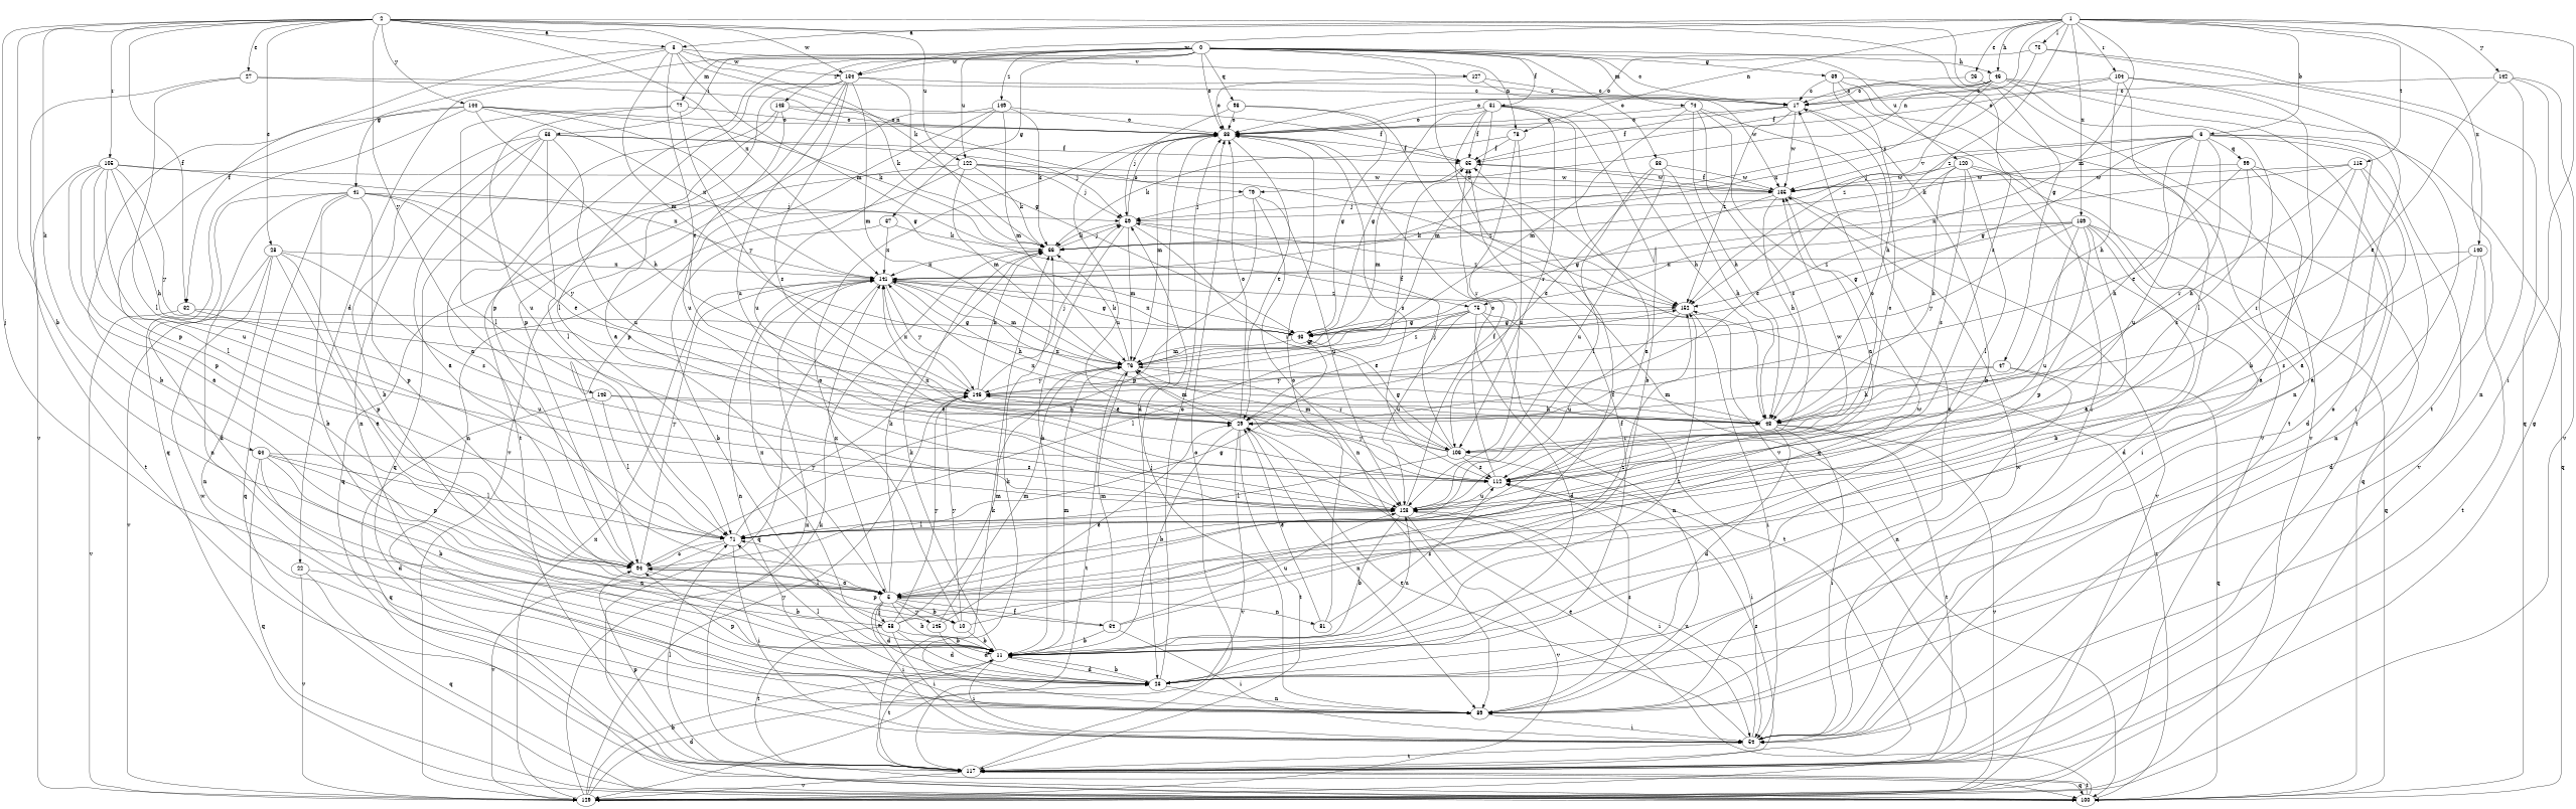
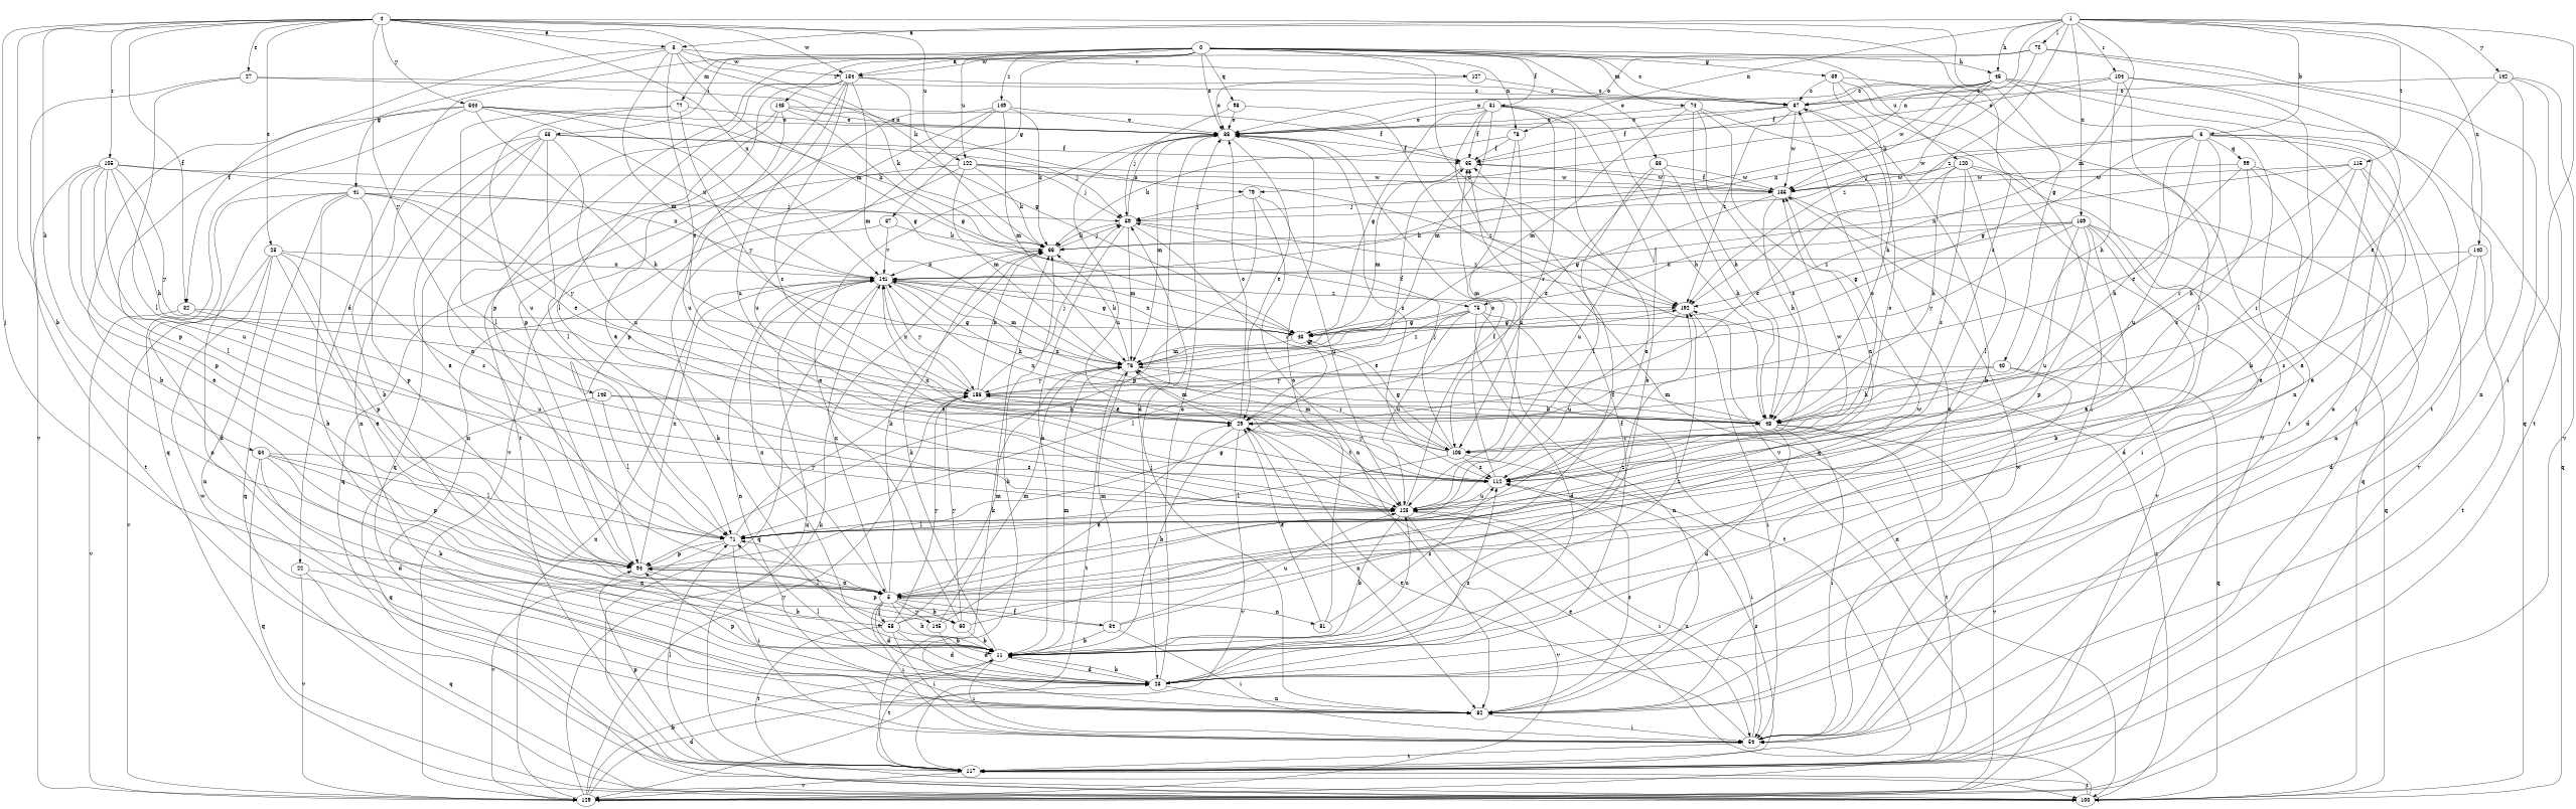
  strict digraph {
    0
-   17
+   17 [label=67]
    22
    31
    37
    39
    46
    53
    72
    74
    78
    83
    88
    94
    98
    120
    122
    134
    n19 [label=149]
    148
-   152
+   152 [label=192]
    11
    135
    35
    5
    100
    129
    76
    n29 [label=43]
    106
    48
    66
    141
    54
    117
-   82 [label=89]
+   82
    59
    123
    71
-   146
+   146 [label=186]
    112
    29
    23
    1
    3
    6
-   26
    70
    75
    79
    104
    115
    139
    140
    142
    32
    41
    n58 [label=127]
    99
-   2
-   10
+   2 [label=4]
+   10 [label=60]
    27
    28
-   40 [label=47]
+   40
    58
    64
    105
    143
-   144
+   144 [label=644]
    34
    81
    145
    0 -> 17 [label=c]
    0 -> 22 [label=d]
    0 -> 31 [label=f]
    0 -> 37 [label=g]
    0 -> 39 [label=g]
    0 -> 46 [label=h]
    0 -> 53 [label=i]
    0 -> 72 [label=m]
    0 -> 74 [label=m]
    0 -> 78 [label=n]
    0 -> 83 [label=o]
    0 -> 88 [label=o]
    0 -> 94 [label=p]
    0 -> 98 [label=q]
    0 -> 120 [label=u]
    0 -> 122 [label=u]
-   0 -> 134 [label=w]
+   0 -> 134 [label=a]
    0 -> n19 [label=z]
    0 -> 148 [label=z]
    0 -> 152 [label=z]
    17 -> 88 [label=o]
    17 -> 152 [label=z]
    17 -> 11 [label=b]
    17 -> 135 [label=w]
    17 -> 35 [label=f]
    22 -> 5 [label=a]
    22 -> 100 [label=q]
    22 -> 129 [label=v]
    31 -> 88 [label=o]
    31 -> 11 [label=b]
    31 -> 35 [label=f]
    31 -> 5 [label=a]
    31 -> 129 [label=v]
    31 -> 76 [label=m]
    31 -> n29 [label=g]
    31 -> 106 [label=r]
    31 -> 48 [label=h]
    37 -> 11 [label=b]
    37 -> 66 [label=k]
-   37 -> 141 [label=x]
+   37 -> 141 [label=v]
    39 -> 17 [label=c]
    39 -> 129 [label=v]
    39 -> 48 [label=h]
    39 -> 54 [label=i]
    39 -> 117 [label=t]
    46 -> 17 [label=c]
    46 -> 88 [label=o]
    46 -> 152 [label=z]
-   n58 -> 135 [label=w]
+   46 -> 135 [label=w]
    46 -> 35 [label=f]
    46 -> 141 [label=x]
    46 -> 54 [label=o]
    46 -> 117 [label=t]
    46 -> 82 [label=n]
    53 -> 11 [label=b]
    53 -> 35 [label=f]
    53 -> 5 [label=a]
    53 -> 100 [label=q]
    53 -> 82 [label=n]
    53 -> 59 [label=j]
    53 -> 123 [label=u]
    53 -> 71 [label=l]
    72 -> 88 [label=o]
    72 -> 123 [label=u]
    72 -> 71 [label=l]
    72 -> 146 [label=y]
    74 -> 88 [label=o]
    74 -> 5 [label=a]
    74 -> 76 [label=m]
    74 -> 48 [label=h]
    74 -> 82 [label=n]
    74 -> 112 [label=s]
    78 -> 35 [label=f]
-   78 -> 106 [label=r]
+   78 -> 106 [label=m]
    78 -> 66 [label=k]
    78 -> 123 [label=u]
    83 -> 135 [label=w]
    83 -> 48 [label=h]
    83 -> 123 [label=u]
    83 -> 71 [label=l]
    83 -> 29 [label=e]
    88 -> 35 [label=f]
    88 -> 76 [label=m]
    88 -> 123 [label=u]
    88 -> 112 [label=s]
    88 -> 29 [label=e]
    88 -> 23 [label=d]
    94 -> 11 [label=b]
    94 -> 5 [label=a]
    94 -> n29 [label=g]
-   94 -> 141 [label=y]
+   94 -> 141 [label=x]
    98 -> 88 [label=o]
    98 -> 100 [label=q]
    98 -> 59 [label=j]
    120 -> 135 [label=w]
    120 -> 100 [label=q]
    120 -> 48 [label=h]
    120 -> 54 [label=i]
    120 -> 71 [label=l]
    120 -> 112 [label=s]
    120 -> 29 [label=e]
    122 -> 152 [label=z]
    122 -> 135 [label=w]
    122 -> 100 [label=q]
    122 -> 76 [label=m]
    122 -> 66 [label=k]
    122 -> 82 [label=n]
    122 -> 59 [label=j]
    134 -> 17 [label=c]
    134 -> 94 [label=p]
    134 -> 5 [label=a]
    134 -> 76 [label=m]
    134 -> n29 [label=g]
    134 -> 123 [label=u]
    134 -> 71 [label=l]
    134 -> 112 [label=s]
    n19 -> 88 [label=o]
    n19 -> 94 [label=p]
    n19 -> 129 [label=v]
    n19 -> 76 [label=m]
    n19 -> 66 [label=k]
    n19 -> 123 [label=u]
    148 -> 88 [label=o]
    148 -> 35 [label=f]
    148 -> 5 [label=a]
-   98 -> n29 [label=g]
+   148 -> n29 [label=g]
    148 -> 117 [label=t]
    148 -> 123 [label=u]
    152 -> n29 [label=g]
    152 -> 54 [label=i]
    152 -> 123 [label=u]
    11 -> 152 [label=z]
    11 -> 76 [label=m]
    11 -> 66 [label=k]
    11 -> 54 [label=i]
    11 -> 117 [label=t]
    11 -> 123 [label=u]
    11 -> 23 [label=d]
    135 -> 35 [label=f]
    135 -> 129 [label=v]
    135 -> n29 [label=g]
    135 -> 48 [label=h]
    135 -> 59 [label=j]
    35 -> 135 [label=w]
    35 -> 76 [label=m]
    5 -> 11 [label=b]
    5 -> 66 [label=k]
    5 -> 141 [label=x]
    5 -> 54 [label=i]
    5 -> 23 [label=d]
    5 -> 10 [label=b]
    5 -> 58 [label=j]
    5 -> 34 [label=f]
    5 -> 81 [label=n]
    5 -> 145 [label=y]
    100 -> 152 [label=z]
    100 -> 117 [label=t]
    100 -> 29 [label=e]
    129 -> 11 [label=b]
    129 -> 66 [label=k]
    129 -> 141 [label=x]
    129 -> 146 [label=y]
    129 -> 23 [label=d]
    76 -> 152 [label=z]
    76 -> 106 [label=r]
    76 -> 66 [label=k]
    76 -> 117 [label=t]
    76 -> 146 [label=y]
    n29 -> 76 [label=m]
    n29 -> 141 [label=x]
    106 -> 76 [label=m]
    106 -> n29 [label=g]
    106 -> 141 [label=x]
    106 -> 54 [label=i]
    106 -> 59 [label=j]
    106 -> 71 [label=l]
    106 -> 112 [label=s]
    48 -> 129 [label=v]
    48 -> 76 [label=m]
    48 -> 106 [label=r]
    48 -> 141 [label=x]
    48 -> 54 [label=i]
    48 -> 117 [label=t]
    48 -> 23 [label=d]
    66 -> 141 [label=x]
    66 -> 59 [label=j]
    141 -> 152 [label=z]
    141 -> 100 [label=q]
    141 -> 76 [label=m]
    141 -> n29 [label=g]
    141 -> 48 [label=h]
    141 -> 82 [label=n]
    141 -> 146 [label=y]
    54 -> 135 [label=w]
    54 -> 117 [label=t]
    54 -> 123 [label=u]
    54 -> 29 [label=e]
-   117 -> 88 [label=o]
    117 -> 94 [label=p]
-   117 -> 100 [label=q]
    117 -> 129 [label=v]
    117 -> 66 [label=k]
    117 -> 141 [label=x]
    117 -> 71 [label=l]
    117 -> 112 [label=s]
    82 -> 66 [label=k]
    82 -> 54 [label=i]
    82 -> 59 [label=j]
    82 -> 112 [label=s]
    59 -> 88 [label=o]
    59 -> 152 [label=z]
    59 -> 11 [label=b]
    59 -> 76 [label=m]
    59 -> 106 [label=r]
    59 -> 66 [label=k]
    123 -> 17 [label=c]
    123 -> 11 [label=b]
    123 -> 35 [label=f]
    123 -> 129 [label=v]
    123 -> 54 [label=i]
    123 -> 71 [label=l]
-   71 -> 94 [label=c]
+   71 -> 94 [label=p]
    71 -> 129 [label=v]
    71 -> 54 [label=i]
    71 -> 146 [label=y]
    146 -> 35 [label=f]
    146 -> 48 [label=h]
    146 -> 66 [label=k]
    146 -> 141 [label=x]
    146 -> 59 [label=j]
    146 -> 29 [label=e]
    112 -> 17 [label=c]
    112 -> 88 [label=o]
    112 -> 135 [label=w]
    112 -> 141 [label=x]
    112 -> 123 [label=u]
    112 -> 146 [label=y]
    29 -> 88 [label=o]
    29 -> 11 [label=b]
    29 -> 129 [label=v]
    29 -> 76 [label=m]
-   29 -> 117 [label=t]
+   29 -> 112 [label=t]
    29 -> 82 [label=n]
    23 -> 88 [label=o]
    23 -> 94 [label=p]
    23 -> 11 [label=b]
    23 -> 35 [label=f]
    23 -> 82 [label=n]
    23 -> 71 [label=l]
+   23 -> 112 [label=s]
    1 -> 46 [label=h]
    1 -> 78 [label=n]
-   1 -> 134 [label=w]
+   70 -> 134 [label=w]
    1 -> 152 [label=z]
    1 -> 54 [label=i]
    1 -> 3 [label=a]
    1 -> 6 [label=b]
-   1 -> 26 [label=e]
    1 -> 70 [label=l]
    1 -> 75 [label=m]
    1 -> 79 [label=n]
    1 -> 104 [label=r]
    1 -> 115 [label=t]
    1 -> 139 [label=x]
    1 -> 140 [label=x]
    1 -> 142 [label=y]
    3 -> 134 [label=w]
    3 -> 76 [label=m]
    3 -> 29 [label=e]
    3 -> 75 [label=m]
    3 -> 79 [label=n]
    3 -> 32 [label=f]
    3 -> 41 [label=g]
    3 -> n58 [label=v]
-   6 -> 135 [label=v]
+   6 -> 135 [label=w]
    6 -> 5 [label=a]
    6 -> 100 [label=q]
    6 -> 129 [label=v]
    6 -> n29 [label=g]
    6 -> 106 [label=r]
-   6 -> 66 [label=k]
    6 -> 59 [label=j]
    6 -> 123 [label=u]
    6 -> 29 [label=e]
    6 -> 99 [label=q]
-   26 -> 17 [label=c]
-   26 -> 129 [label=v]
    70 -> 88 [label=o]
    70 -> 100 [label=q]
-   70 -> 66 [label=s]
+   70 -> 66 [label=k]
    70 -> 117 [label=t]
    75 -> n29 [label=g]
    75 -> 117 [label=t]
    75 -> 82 [label=n]
    75 -> 123 [label=u]
    75 -> 71 [label=l]
    75 -> 29 [label=e]
    75 -> 23 [label=d]
    79 -> 94 [label=p]
    79 -> 82 [label=n]
    79 -> 59 [label=j]
    79 -> 123 [label=u]
    104 -> 17 [label=c]
    104 -> 88 [label=o]
    104 -> 11 [label=b]
    104 -> 48 [label=h]
    104 -> 54 [label=i]
    104 -> 71 [label=l]
    115 -> 135 [label=w]
    115 -> 5 [label=a]
    115 -> 106 [label=r]
    115 -> 48 [label=h]
    115 -> 141 [label=x]
    115 -> 82 [label=n]
    139 -> 94 [label=p]
    139 -> 152 [label=z]
    139 -> 11 [label=b]
    139 -> 5 [label=a]
    139 -> 100 [label=q]
    139 -> n29 [label=g]
    139 -> 66 [label=k]
    139 -> 123 [label=u]
    139 -> 146 [label=y]
    139 -> 23 [label=d]
    140 -> 141 [label=x]
    140 -> 117 [label=t]
    140 -> 112 [label=s]
    140 -> 23 [label=d]
    142 -> 17 [label=c]
    142 -> 129 [label=v]
-   142 -> 117 [label=g]
+   142 -> 117 [label=t]
    142 -> 82 [label=n]
    142 -> 29 [label=e]
    32 -> 129 [label=v]
    32 -> n29 [label=g]
    32 -> 123 [label=u]
    41 -> 94 [label=p]
    41 -> 11 [label=b]
    41 -> 100 [label=q]
    41 -> 82 [label=n]
    41 -> 59 [label=j]
    41 -> 146 [label=y]
    41 -> 29 [label=e]
    41 -> 23 [label=d]
    n58 -> 17 [label=c]
    n58 -> 88 [label=o]
    99 -> 135 [label=w]
    99 -> 5 [label=a]
    99 -> 48 [label=h]
    99 -> 112 [label=s]
    99 -> 23 [label=d]
    2 -> 122 [label=u]
    2 -> 134 [label=w]
    2 -> 66 [label=k]
    2 -> 141 [label=x]
    2 -> 112 [label=s]
    2 -> 3 [label=a]
    2 -> 32 [label=f]
    2 -> 10 [label=b]
    2 -> 27 [label=e]
    2 -> 28 [label=e]
    2 -> 40 [label=g]
    2 -> 58 [label=j]
    2 -> 64 [label=k]
    2 -> 105 [label=r]
    2 -> 143 [label=y]
    2 -> 144 [label=y]
    10 -> 88 [label=o]
    10 -> 11 [label=b]
    10 -> 35 [label=f]
    10 -> 146 [label=y]
    27 -> 17 [label=c]
    27 -> 129 [label=v]
    27 -> 66 [label=k]
    27 -> 71 [label=l]
    28 -> 94 [label=p]
    28 -> 5 [label=a]
    28 -> 129 [label=v]
    28 -> 141 [label=x]
    28 -> 54 [label=w]
    28 -> 82 [label=n]
    28 -> 112 [label=s]
    40 -> 100 [label=q]
    40 -> 48 [label=h]
    40 -> 82 [label=n]
    40 -> 146 [label=y]
    58 -> 11 [label=b]
    58 -> 135 [label=w]
    58 -> 76 [label=m]
    58 -> 141 [label=x]
    58 -> 54 [label=i]
    58 -> 117 [label=t]
    58 -> 146 [label=y]
    58 -> 23 [label=d]
    64 -> 94 [label=p]
    64 -> 11 [label=b]
    64 -> 100 [label=q]
    64 -> 71 [label=l]
    64 -> 112 [label=s]
    64 -> 23 [label=d]
    105 -> 94 [label=p]
    105 -> 135 [label=w]
    105 -> 5 [label=a]
    105 -> 48 [label=h]
    105 -> 141 [label=x]
    105 -> 117 [label=t]
    105 -> 123 [label=u]
    105 -> 71 [label=l]
    105 -> 146 [label=y]
    143 -> 100 [label=q]
    143 -> 48 [label=h]
    143 -> 71 [label=l]
    143 -> 29 [label=e]
    144 -> 88 [label=o]
    144 -> 94 [label=p]
    144 -> 11 [label=b]
    144 -> 100 [label=q]
    144 -> n29 [label=g]
    144 -> 48 [label=h]
    144 -> 66 [label=k]
    144 -> 141 [label=x]
    34 -> 94 [label=p]
    34 -> 152 [label=z]
    34 -> 11 [label=b]
    34 -> 76 [label=m]
    34 -> 54 [label=i]
    34 -> 123 [label=u]
    81 -> 88 [label=o]
    81 -> 112 [label=s]
    81 -> 29 [label=e]
    145 -> 76 [label=m]
    145 -> 71 [label=l]
    145 -> 29 [label=e]
    145 -> 23 [label=d]
  }
